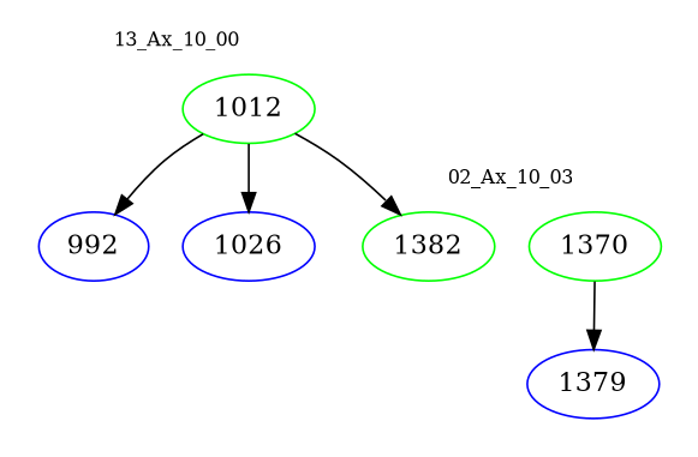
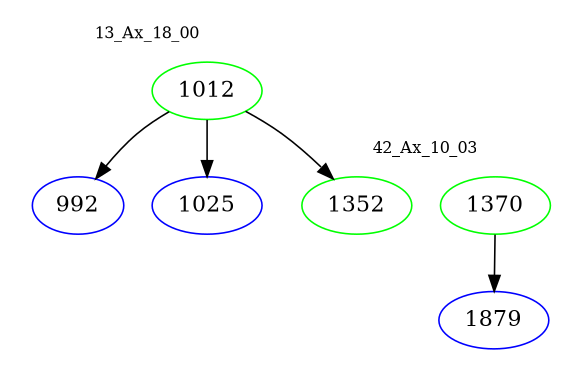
  digraph {
    node [color=green]
    edge [color=black]
    n1 [label=1370]
-   n2 [label=1382]
-   n3 [color=blue label=1379]
+   n2 [label=1352]
+   n3 [color=blue label=1879]
    n4 [label=1012]
    n5 [color=blue label=992]
-   n6 [color=blue label=1026]
+   n6 [color=blue label=1025]
    subgraph cluster_1 {
      color=white
      fontsize=10
-     label="02_Ax_10_03"
+     label="42_Ax_10_03"
      n1
      n2
      n3
    }
    subgraph cluster_2 {
      color=white
      fontsize=10
-     label="13_Ax_10_00"
+     label="13_Ax_18_00"
      n4
      n5
      n6
    }
    n1 -> n3
    n4 -> n2
    n4 -> n5
    n4 -> n6
  }
